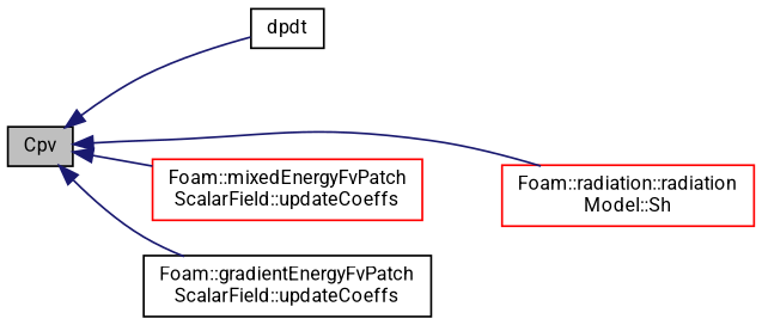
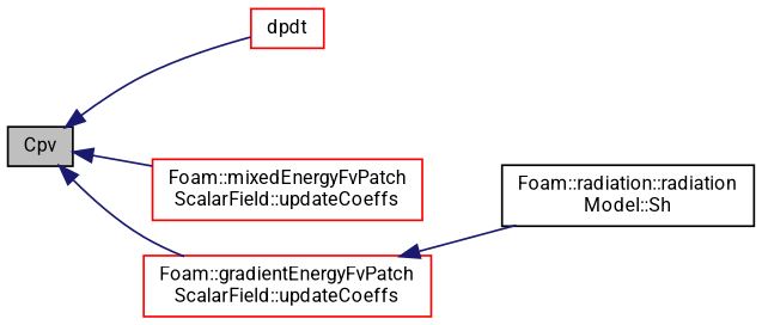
  digraph {
    fontname=Roboto
    rankdir=LR
    node [color=red fontname=Roboto fontsize=10 shape=record]
    edge [color=midnightblue dir=back fontname=Roboto fontsize=10 labelfontname=Helvetica labelfontsize=10 style=solid]
    n1 [color=black fillcolor=grey75 fontcolor=black height=0.2 label=Cpv style=filled width=0.4]
-   n2 [color=black height=0.2 label=dpdt width=0.4]
-   n3 [height=0.2 label="Foam::radiation::radiation\lModel::Sh" width=0.4]
+   n2 [height=0.2 label=dpdt width=0.4]
+   n3 [color=black height=0.2 label="Foam::radiation::radiation\lModel::Sh" width=0.4]
    n4 [height=0.2 label="Foam::mixedEnergyFvPatch\lScalarField::updateCoeffs" width=0.4]
-   n5 [color=black height=0.2 label="Foam::gradientEnergyFvPatch\lScalarField::updateCoeffs" width=0.4]
+   n5 [height=0.2 label="Foam::gradientEnergyFvPatch\lScalarField::updateCoeffs" width=0.4]
    n1 -> n2
-   n1 -> n3
+   n5 -> n3
    n1 -> n4
    n1 -> n5
  }
